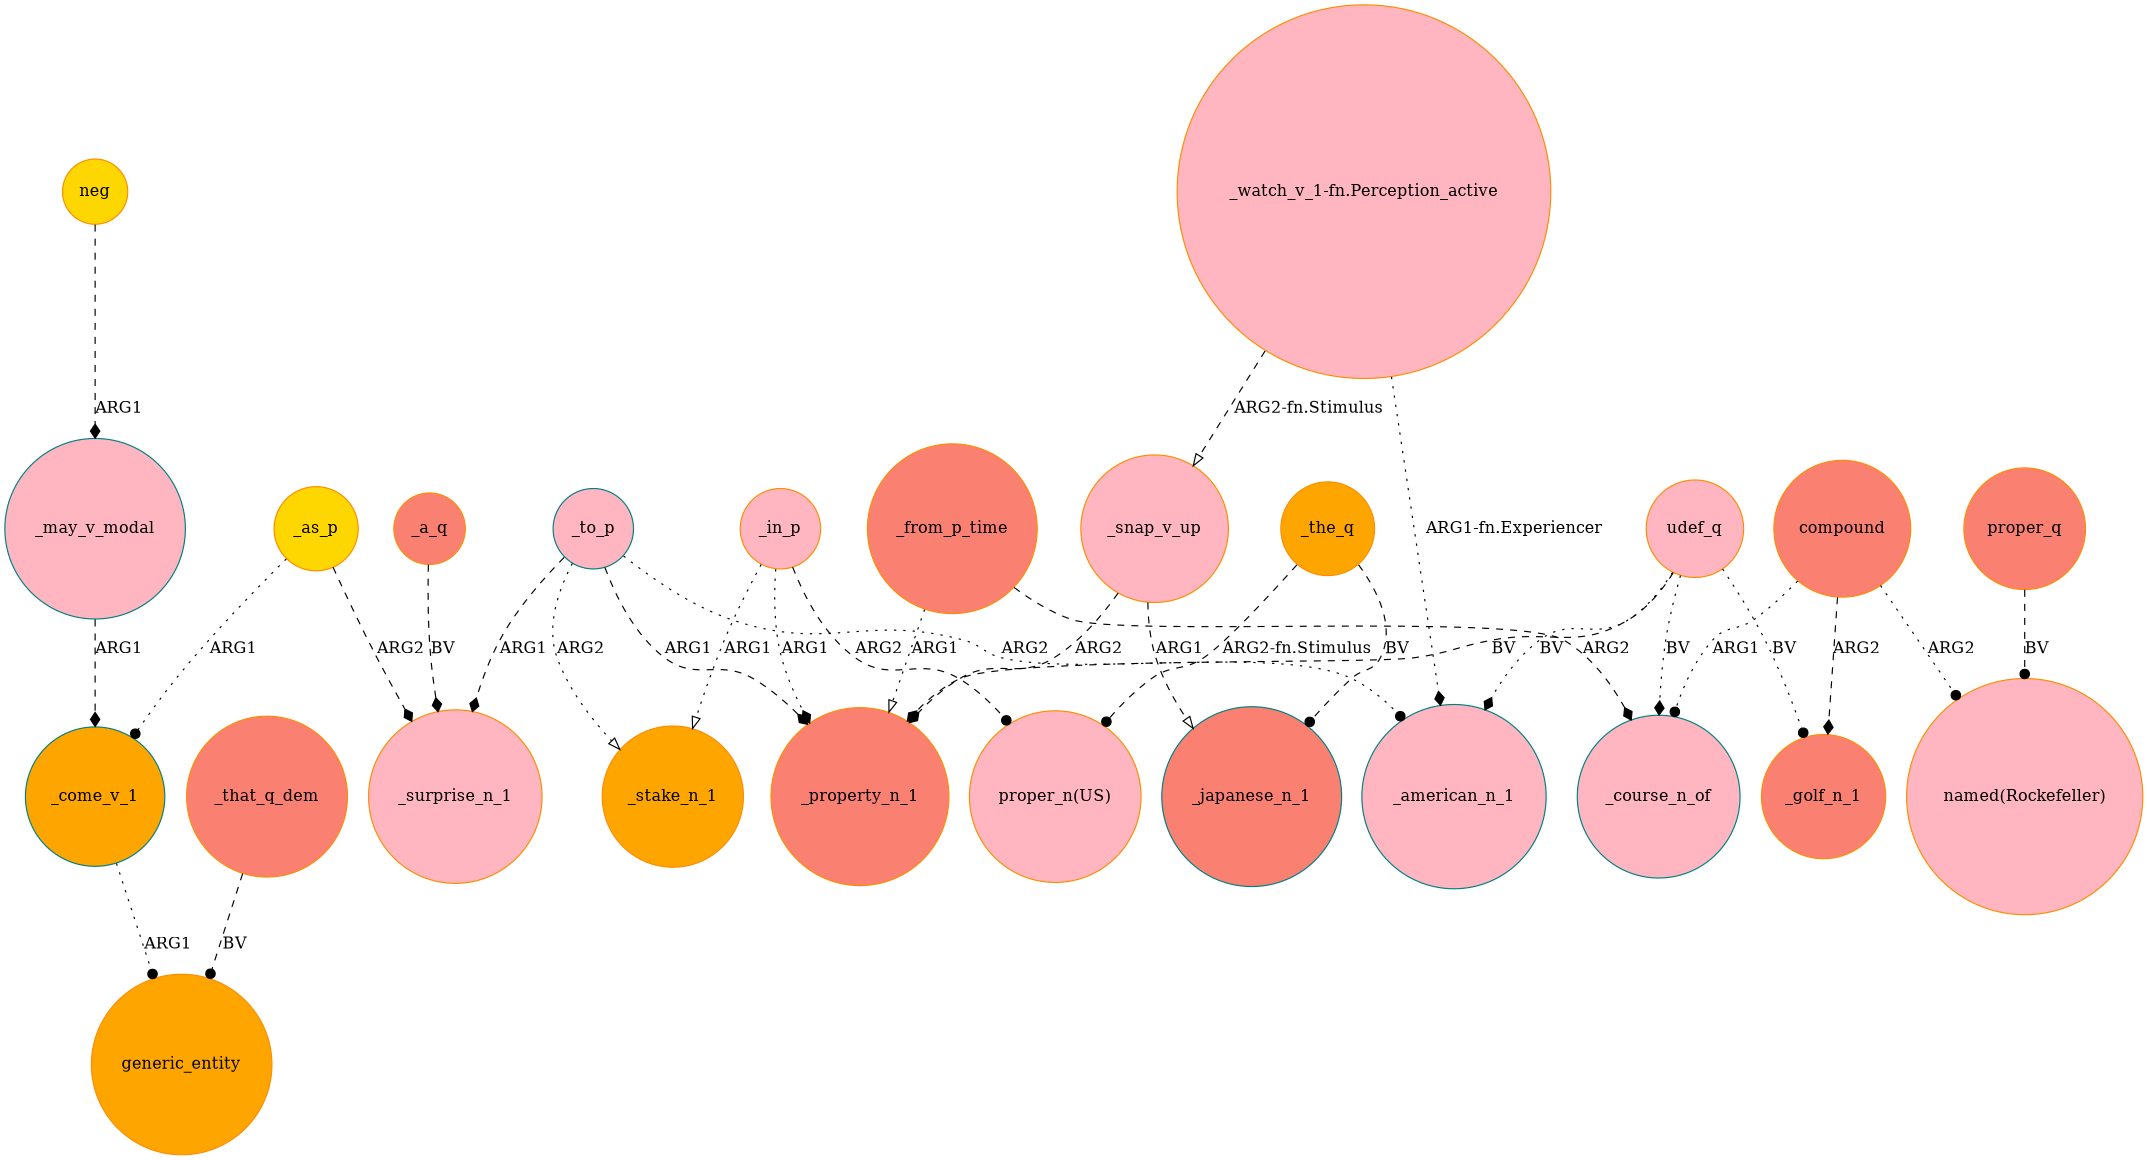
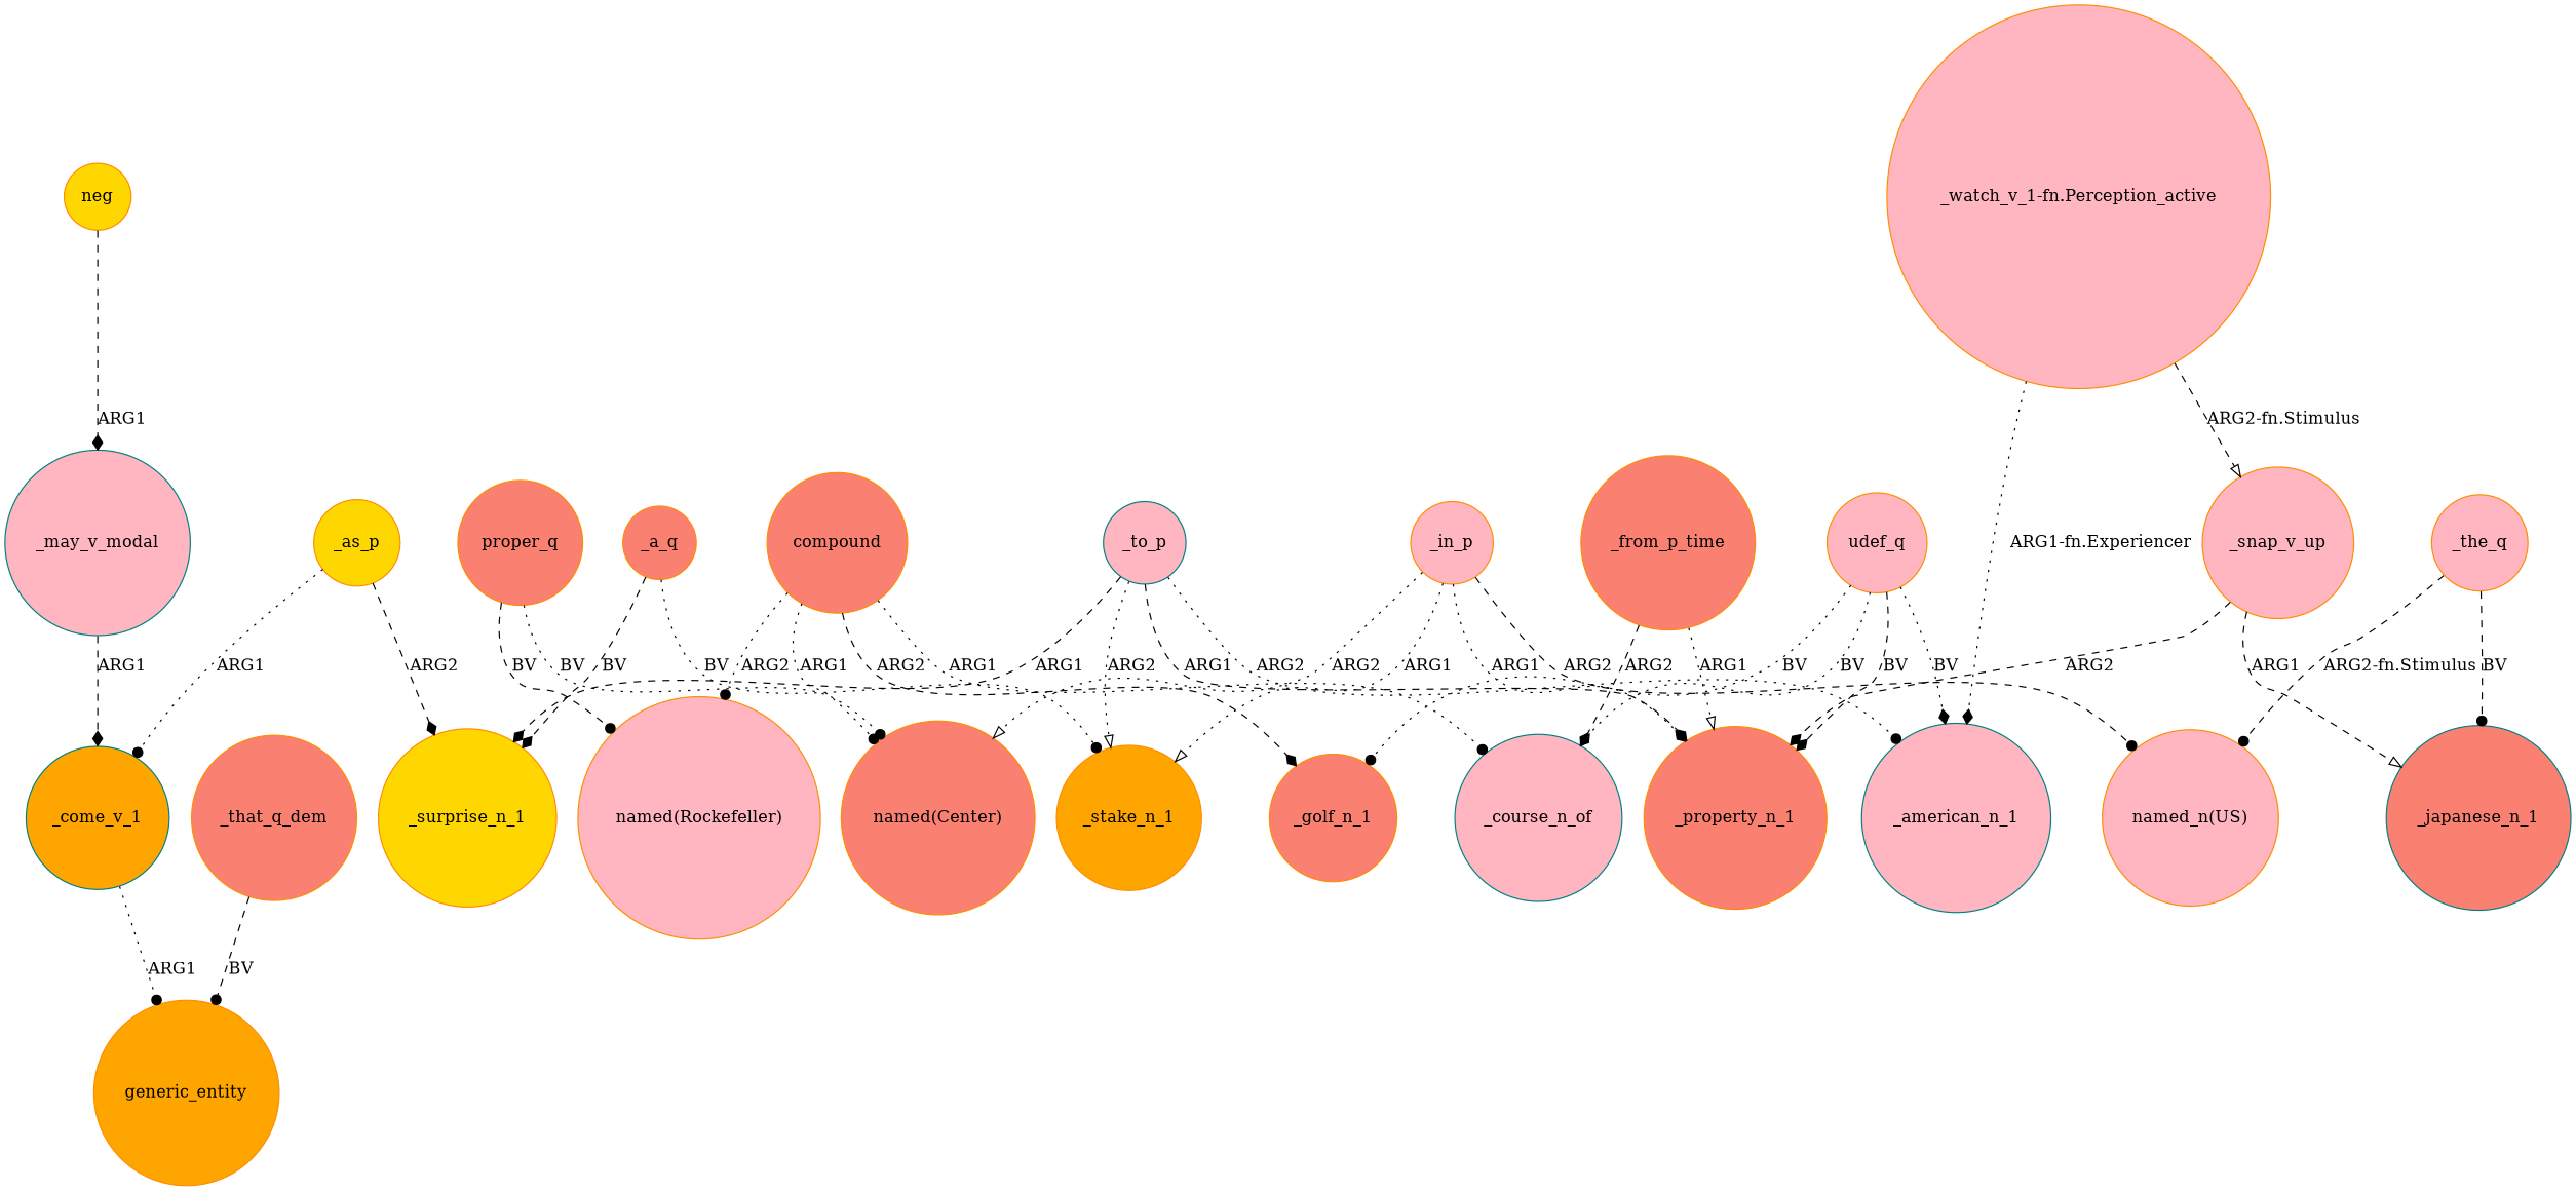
  digraph {
    node [color=darkorange fillcolor=lightpink shape=circle style=filled]
    edge [arrowhead=diamond style=dashed]
    _may_v_modal [color=teal]
    _come_v_1 [color=teal fillcolor=orange]
    generic_entity [fillcolor=orange]
    _a_q [fillcolor=salmon]
    _stake_n_1 [fillcolor=orange]
-   _surprise_n_1
+   _surprise_n_1 [fillcolor=gold]
    compound [fillcolor=salmon]
    "named(Rockefeller)"
    _course_n_of [color=teal]
+   "named(Center)" [fillcolor=salmon]
    _golf_n_1 [fillcolor=salmon]
    _that_q_dem [fillcolor=salmon]
    _as_p [fillcolor=gold]
    neg [fillcolor=gold]
    _from_p_time [fillcolor=salmon]
    _property_n_1 [fillcolor=salmon]
    _in_p
-   "named_n(US)" [label="proper_n(US)"]
+   "named_n(US)"
    udef_q
    _american_n_1 [color=teal]
    _to_p [color=teal]
-   _the_q [fillcolor=orange]
+   _the_q
    _japanese_n_1 [color=teal fillcolor=salmon]
    _snap_v_up
    proper_q [fillcolor=salmon]
    "_watch_v_1-fn.Perception_active"
    _may_v_modal -> _come_v_1 [label=ARG1]
    _come_v_1 -> generic_entity [arrowhead=dot label=ARG1 style=dotted]
+   _a_q -> _stake_n_1 [arrowhead=dot label=BV style=dotted]
    _a_q -> _surprise_n_1 [label=BV]
    compound -> "named(Rockefeller)" [arrowhead=dot label=ARG2 style=dotted]
    compound -> _course_n_of [arrowhead=dot label=ARG1 style=dotted]
+   compound -> "named(Center)" [arrowhead=dot label=ARG1 style=dotted]
    compound -> _golf_n_1 [label=ARG2]
    _that_q_dem -> generic_entity [arrowhead=dot label=BV]
    _as_p -> _come_v_1 [arrowhead=dot label=ARG1 style=dotted]
    _as_p -> _surprise_n_1 [label=ARG2]
    neg -> _may_v_modal [label=ARG1]
    _from_p_time -> _course_n_of [label=ARG2]
    _from_p_time -> _property_n_1 [arrowhead=onormal label=ARG1 style=dotted]
    _in_p -> _stake_n_1 [arrowhead=onormal label=ARG1 style=dotted]
+   _in_p -> "named(Center)" [arrowhead=onormal label=ARG2 style=dotted]
    _in_p -> _property_n_1 [label=ARG1 style=dotted]
    _in_p -> "named_n(US)" [arrowhead=dot label=ARG2]
    udef_q -> _course_n_of [label=BV style=dotted]
    udef_q -> _golf_n_1 [arrowhead=dot label=BV style=dotted]
    udef_q -> _property_n_1 [label=BV]
    udef_q -> _american_n_1 [label=BV style=dotted]
    _to_p -> _stake_n_1 [arrowhead=onormal label=ARG2 style=dotted]
    _to_p -> _surprise_n_1 [label=ARG1]
    _to_p -> _property_n_1 [label=ARG1]
    _to_p -> _american_n_1 [arrowhead=dot label=ARG2 style=dotted]
    _the_q -> "named_n(US)" [arrowhead=dot label="ARG2-fn.Stimulus"]
    _the_q -> _japanese_n_1 [arrowhead=dot label=BV]
    _snap_v_up -> _property_n_1 [label=ARG2]
    _snap_v_up -> _japanese_n_1 [arrowhead=onormal label=ARG1]
    proper_q -> "named(Rockefeller)" [arrowhead=dot label=BV]
+   proper_q -> "named(Center)" [arrowhead=dot label=BV style=dotted]
    "_watch_v_1-fn.Perception_active" -> _american_n_1 [label="ARG1-fn.Experiencer" style=dotted]
    "_watch_v_1-fn.Perception_active" -> _snap_v_up [arrowhead=onormal label="ARG2-fn.Stimulus"]
  }
